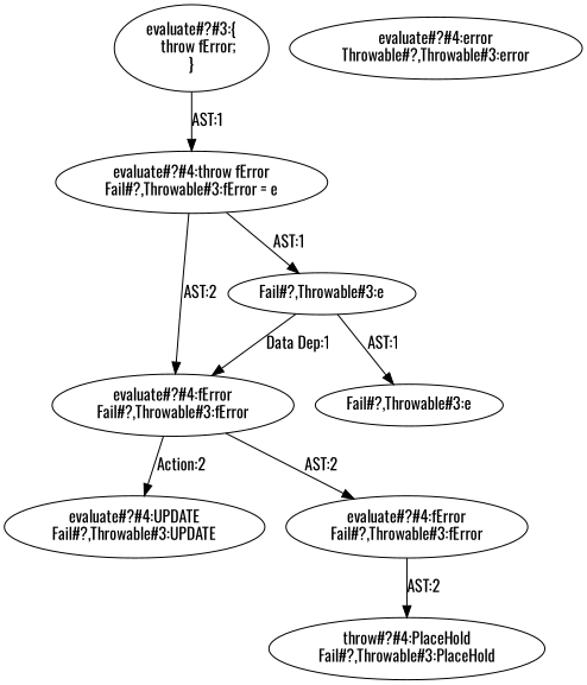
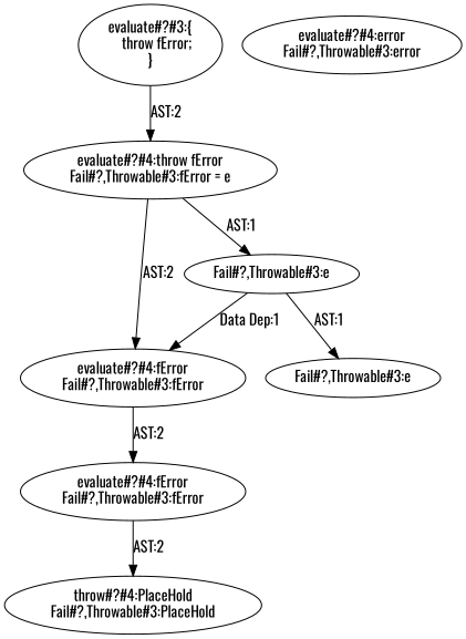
  digraph {
    fontname=Oswald
    node [fontname=Oswald shape=ellipse]
    edge [fontname=Oswald]
-   n1 [label="evaluate#?#4:UPDATE\nFail#?,Throwable#3:UPDATE"]
    n2 [label="evaluate#?#4:fError\nFail#?,Throwable#3:fError"]
    n3 [label="evaluate#?#4:fError\nFail#?,Throwable#3:fError"]
    n4 [label="throw#?#4:PlaceHold\nFail#?,Throwable#3:PlaceHold"]
    n5 [label="evaluate#?#4:throw fError\nFail#?,Throwable#3:fError = e"]
    n6 [label="Fail#?,Throwable#3:e"]
    n7 [label="Fail#?,Throwable#3:e"]
    n8 [label="evaluate#?#3:\{\n    throw fError;\n\}"]
-   n9 [label="evaluate#?#4:error\nThrowable#?,Throwable#3:error"]
-   n2 -> n1 [label="Action:2"]
+   n9 [label="evaluate#?#4:error\nFail#?,Throwable#3:error"]
    n2 -> n3 [label="AST:2"]
    n3 -> n4 [label="AST:2"]
    n5 -> n2 [label="AST:2"]
    n5 -> n6 [label="AST:1"]
    n6 -> n2 [label="Data Dep:1"]
    n6 -> n7 [label="AST:1"]
-   n8 -> n5 [label="AST:1"]
+   n8 -> n5 [label="AST:2"]
  }
